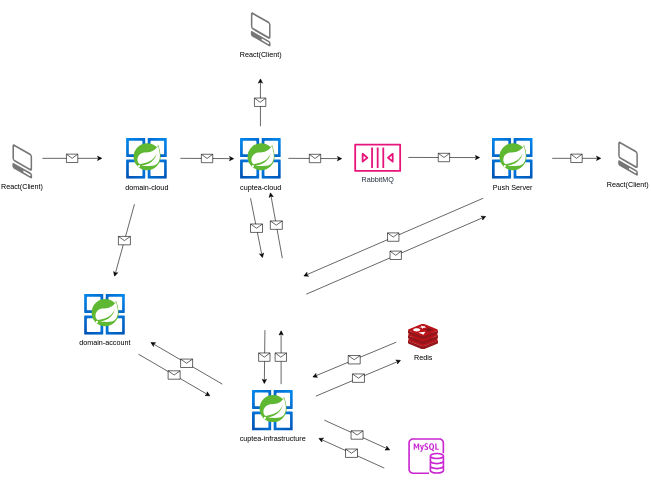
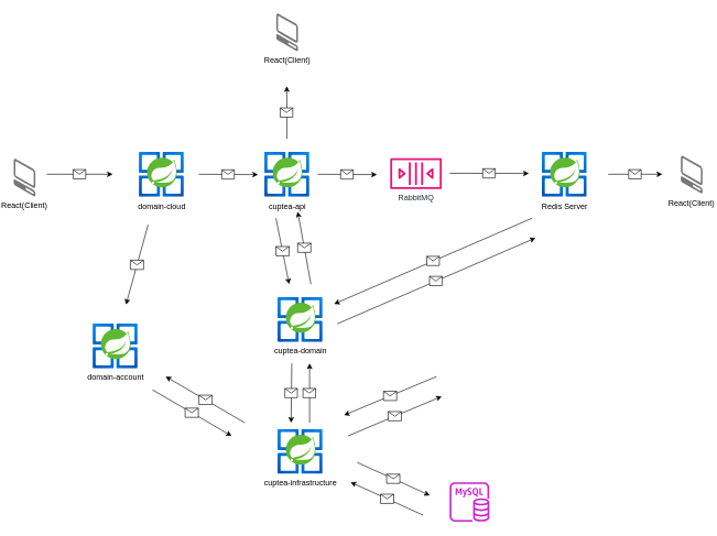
  <mxCell id="0" />
  <mxCell id="1" parent="0" />
  <mxCell id="2" value="domain-cloud" style="image;aspect=fixed;html=1;points=[];align=center;fontSize=12;image=img/lib/azure2/compute/Azure_Spring_Cloud.svg;" parent="1" vertex="1"><mxGeometry x="210" y="230" width="68" height="68" as="geometry" /></mxCell>
  <mxCell id="3" value="" style="endArrow=classic;html=1;rounded=0;" parent="1" edge="1"><mxGeometry relative="1" as="geometry"><mxPoint x="70" y="263.5" as="sourcePoint" /><mxPoint x="170" y="263.5" as="targetPoint" /></mxGeometry></mxCell>
  <mxCell id="4" value="" style="shape=message;html=1;outlineConnect=0;" parent="3" vertex="1"><mxGeometry width="19" height="14" relative="1" as="geometry"><mxPoint x="-10" y="-7" as="offset" /></mxGeometry></mxCell>
  <mxCell id="5" value="" style="endArrow=classic;html=1;rounded=0;" parent="1" edge="1"><mxGeometry relative="1" as="geometry"><mxPoint x="223.5" y="340" as="sourcePoint" /><mxPoint x="190" y="461" as="targetPoint" /></mxGeometry></mxCell>
  <mxCell id="6" value="" style="shape=message;html=1;outlineConnect=0;" parent="5" vertex="1"><mxGeometry width="20" height="14" relative="1" as="geometry"><mxPoint x="-10" y="-7" as="offset" /></mxGeometry></mxCell>
  <mxCell id="7" value="domain-account" style="image;aspect=fixed;html=1;points=[];align=center;fontSize=12;image=img/lib/azure2/compute/Azure_Spring_Cloud.svg;" parent="1" vertex="1"><mxGeometry x="140" y="490" width="68" height="68" as="geometry" /></mxCell>
  <mxCell id="8" value="" style="sketch=0;outlineConnect=0;fontColor=#232F3E;gradientColor=none;fillColor=#C925D1;strokeColor=none;dashed=0;verticalLabelPosition=bottom;verticalAlign=top;align=center;html=1;fontSize=12;fontStyle=0;aspect=fixed;pointerEvents=1;shape=mxgraph.aws4.rds_mysql_instance;" parent="1" vertex="1"><mxGeometry x="680" y="730" width="60" height="60" as="geometry" /></mxCell>
  <mxCell id="9" value="" style="endArrow=classic;html=1;rounded=0;" parent="1" edge="1"><mxGeometry relative="1" as="geometry"><mxPoint x="230" y="590" as="sourcePoint" /><mxPoint x="350" y="660" as="targetPoint" /></mxGeometry></mxCell>
  <mxCell id="10" value="" style="shape=message;html=1;outlineConnect=0;" parent="9" vertex="1"><mxGeometry width="20" height="14" relative="1" as="geometry"><mxPoint x="-10" y="-7" as="offset" /></mxGeometry></mxCell>
  <mxCell id="11" value="" style="endArrow=classic;html=1;rounded=0;" parent="1" edge="1"><mxGeometry relative="1" as="geometry"><mxPoint x="370" y="640" as="sourcePoint" /><mxPoint x="250" y="570" as="targetPoint" /></mxGeometry></mxCell>
  <mxCell id="12" value="" style="shape=message;html=1;outlineConnect=0;" parent="11" vertex="1"><mxGeometry width="20" height="14" relative="1" as="geometry"><mxPoint x="-10" y="-7" as="offset" /></mxGeometry></mxCell>
  <mxCell id="13" value="" style="endArrow=classic;html=1;rounded=0;" parent="1" edge="1"><mxGeometry relative="1" as="geometry"><mxPoint x="300" y="263.5" as="sourcePoint" /><mxPoint x="390" y="264" as="targetPoint" /></mxGeometry></mxCell>
  <mxCell id="14" value="" style="shape=message;html=1;outlineConnect=0;" parent="13" vertex="1"><mxGeometry width="19" height="14" relative="1" as="geometry"><mxPoint x="-10" y="-7" as="offset" /></mxGeometry></mxCell>
  <mxCell id="15" value="RabbitMQ" style="sketch=0;outlineConnect=0;fontColor=#232F3E;gradientColor=none;fillColor=#E7157B;strokeColor=none;dashed=0;verticalLabelPosition=bottom;verticalAlign=top;align=center;html=1;fontSize=12;fontStyle=0;aspect=fixed;pointerEvents=1;shape=mxgraph.aws4.queue;" parent="1" vertex="1"><mxGeometry x="590" y="239" width="78" height="47" as="geometry" /></mxCell>
  <mxCell id="16" value="" style="endArrow=classic;html=1;rounded=0;" parent="1" edge="1"><mxGeometry relative="1" as="geometry"><mxPoint x="417" y="330" as="sourcePoint" /><mxPoint x="437" y="430" as="targetPoint" /></mxGeometry></mxCell>
  <mxCell id="17" value="" style="shape=message;html=1;outlineConnect=0;" parent="16" vertex="1"><mxGeometry width="20" height="14" relative="1" as="geometry"><mxPoint x="-10" y="-7" as="offset" /></mxGeometry></mxCell>
  <mxCell id="18" value="" style="endArrow=classic;html=1;rounded=0;" parent="1" edge="1"><mxGeometry relative="1" as="geometry"><mxPoint x="470" y="430" as="sourcePoint" /><mxPoint x="450" y="320" as="targetPoint" /></mxGeometry></mxCell>
  <mxCell id="19" value="" style="shape=message;html=1;outlineConnect=0;" parent="18" vertex="1"><mxGeometry width="20" height="14" relative="1" as="geometry"><mxPoint x="-10" y="-7" as="offset" /></mxGeometry></mxCell>
  <mxCell id="20" value="" style="endArrow=classic;html=1;rounded=0;" parent="1" edge="1"><mxGeometry relative="1" as="geometry"><mxPoint x="680" y="262" as="sourcePoint" /><mxPoint x="800" y="262.25" as="targetPoint" /></mxGeometry></mxCell>
  <mxCell id="21" value="" style="shape=message;html=1;outlineConnect=0;" parent="20" vertex="1"><mxGeometry width="19" height="14" relative="1" as="geometry"><mxPoint x="-10" y="-7" as="offset" /></mxGeometry></mxCell>
  <mxCell id="22" value="React(Client)" style="verticalLabelPosition=bottom;html=1;verticalAlign=top;strokeWidth=1;align=center;outlineConnect=0;dashed=0;outlineConnect=0;shape=mxgraph.aws3d.client;aspect=fixed;strokeColor=none;fillColor=#777777;" parent="1" vertex="1"><mxGeometry x="1030" y="235.5" width="32.89" height="57" as="geometry" /></mxCell>
- <mxCell id="23" value="Push Server" style="image;aspect=fixed;html=1;points=[];align=center;fontSize=12;image=img/lib/azure2/compute/Azure_Spring_Cloud.svg;" parent="1" vertex="1"><mxGeometry x="820" y="230" width="68" height="68" as="geometry" /></mxCell>
+ <mxCell id="23" value="Redis Server" style="image;aspect=fixed;html=1;points=[];align=center;fontSize=12;image=img/lib/azure2/compute/Azure_Spring_Cloud.svg;" parent="1" vertex="1"><mxGeometry x="820" y="230" width="68" height="68" as="geometry" /></mxCell>
  <mxCell id="24" value="" style="endArrow=classic;html=1;rounded=0;" parent="1" edge="1"><mxGeometry relative="1" as="geometry"><mxPoint x="805" y="330" as="sourcePoint" /><mxPoint x="505" y="460" as="targetPoint" /></mxGeometry></mxCell>
  <mxCell id="25" value="" style="shape=message;html=1;outlineConnect=0;" parent="24" vertex="1"><mxGeometry width="19" height="14" relative="1" as="geometry"><mxPoint x="-10" y="-7" as="offset" /></mxGeometry></mxCell>
- <mxCell id="26" value="cuptea-cloud" style="image;aspect=fixed;html=1;points=[];align=center;fontSize=12;image=img/lib/azure2/compute/Azure_Spring_Cloud.svg;" parent="1" vertex="1"><mxGeometry x="400" y="230" width="68" height="68" as="geometry" /></mxCell>
+ <mxCell id="26" value="cuptea-api" style="image;aspect=fixed;html=1;points=[];align=center;fontSize=12;image=img/lib/azure2/compute/Azure_Spring_Cloud.svg;" parent="1" vertex="1"><mxGeometry x="400" y="230" width="68" height="68" as="geometry" /></mxCell>
  <mxCell id="27" value="" style="endArrow=classic;html=1;rounded=0;" parent="1" edge="1"><mxGeometry relative="1" as="geometry"><mxPoint x="480" y="263.5" as="sourcePoint" /><mxPoint x="570" y="264" as="targetPoint" /></mxGeometry></mxCell>
  <mxCell id="28" value="" style="shape=message;html=1;outlineConnect=0;" parent="27" vertex="1"><mxGeometry width="19" height="14" relative="1" as="geometry"><mxPoint x="-10" y="-7" as="offset" /></mxGeometry></mxCell>
- <mxCell id="29" value="Redis&lt;div&gt;&lt;br&gt;&lt;/div&gt;" style="image;sketch=0;aspect=fixed;html=1;points=[];align=center;fontSize=12;image=img/lib/mscae/Cache_Redis_Product.svg;" parent="1" vertex="1"><mxGeometry x="680" y="540" width="50" height="42" as="geometry" /></mxCell>
  <mxCell id="30" value="cuptea-infrastructure&lt;div&gt;&lt;br&gt;&lt;/div&gt;" style="image;aspect=fixed;html=1;points=[];align=center;fontSize=12;image=img/lib/azure2/compute/Azure_Spring_Cloud.svg;" vertex="1" parent="1"><mxGeometry x="420" y="650" width="68" height="68" as="geometry" /></mxCell>
  <mxCell id="31" value="" style="endArrow=classic;html=1;rounded=0;" edge="1" parent="1"><mxGeometry relative="1" as="geometry"><mxPoint x="660" y="570" as="sourcePoint" /><mxPoint x="520" y="628.5" as="targetPoint" /></mxGeometry></mxCell>
  <mxCell id="32" value="" style="shape=message;html=1;outlineConnect=0;" vertex="1" parent="31"><mxGeometry width="20" height="14" relative="1" as="geometry"><mxPoint x="-10" y="-7" as="offset" /></mxGeometry></mxCell>
  <mxCell id="33" value="" style="endArrow=classic;html=1;rounded=0;" edge="1" parent="1"><mxGeometry relative="1" as="geometry"><mxPoint x="540" y="700" as="sourcePoint" /><mxPoint x="650" y="750" as="targetPoint" /></mxGeometry></mxCell>
  <mxCell id="34" value="" style="shape=message;html=1;outlineConnect=0;" vertex="1" parent="33"><mxGeometry width="20" height="14" relative="1" as="geometry"><mxPoint x="-10" y="-7" as="offset" /></mxGeometry></mxCell>
  <mxCell id="35" value="React(Client)" style="verticalLabelPosition=bottom;html=1;verticalAlign=top;strokeWidth=1;align=center;outlineConnect=0;dashed=0;outlineConnect=0;shape=mxgraph.aws3d.client;aspect=fixed;strokeColor=none;fillColor=#777777;" vertex="1" parent="1"><mxGeometry x="20" y="240" width="32.89" height="57" as="geometry" /></mxCell>
  <mxCell id="36" value="" style="endArrow=classic;html=1;rounded=0;" edge="1" parent="1"><mxGeometry relative="1" as="geometry"><mxPoint x="920" y="263.5" as="sourcePoint" /><mxPoint x="1002" y="263.5" as="targetPoint" /></mxGeometry></mxCell>
  <mxCell id="37" value="" style="shape=message;html=1;outlineConnect=0;" vertex="1" parent="36"><mxGeometry width="19" height="14" relative="1" as="geometry"><mxPoint x="-10" y="-7" as="offset" /></mxGeometry></mxCell>
+ <mxCell id="38" value="cuptea-domain" style="image;aspect=fixed;html=1;points=[];align=center;fontSize=12;image=img/lib/azure2/compute/Azure_Spring_Cloud.svg;" vertex="1" parent="1"><mxGeometry x="420" y="450" width="68" height="68" as="geometry" /></mxCell>
  <mxCell id="39" value="" style="endArrow=classic;html=1;rounded=0;" edge="1" parent="1"><mxGeometry relative="1" as="geometry"><mxPoint x="441" y="550" as="sourcePoint" /><mxPoint x="440" y="640" as="targetPoint" /></mxGeometry></mxCell>
  <mxCell id="40" value="" style="shape=message;html=1;outlineConnect=0;" vertex="1" parent="39"><mxGeometry width="19" height="14" relative="1" as="geometry"><mxPoint x="-10" y="-7" as="offset" /></mxGeometry></mxCell>
  <mxCell id="41" value="" style="endArrow=classic;html=1;rounded=0;" edge="1" parent="1"><mxGeometry relative="1" as="geometry"><mxPoint x="468" y="640" as="sourcePoint" /><mxPoint x="468" y="550" as="targetPoint" /></mxGeometry></mxCell>
  <mxCell id="42" value="" style="shape=message;html=1;outlineConnect=0;" vertex="1" parent="41"><mxGeometry width="19" height="14" relative="1" as="geometry"><mxPoint x="-10" y="-7" as="offset" /></mxGeometry></mxCell>
  <mxCell id="43" value="" style="endArrow=classic;html=1;rounded=0;" edge="1" parent="1"><mxGeometry relative="1" as="geometry"><mxPoint x="526" y="660" as="sourcePoint" /><mxPoint x="668" y="600" as="targetPoint" /></mxGeometry></mxCell>
  <mxCell id="44" value="" style="shape=message;html=1;outlineConnect=0;" vertex="1" parent="43"><mxGeometry width="20" height="14" relative="1" as="geometry"><mxPoint x="-10" y="-7" as="offset" /></mxGeometry></mxCell>
  <mxCell id="45" value="" style="endArrow=classic;html=1;rounded=0;" edge="1" parent="1"><mxGeometry relative="1" as="geometry"><mxPoint x="433.5" y="210" as="sourcePoint" /><mxPoint x="433.5" y="130" as="targetPoint" /></mxGeometry></mxCell>
  <mxCell id="46" value="" style="shape=message;html=1;outlineConnect=0;" vertex="1" parent="45"><mxGeometry width="19" height="14" relative="1" as="geometry"><mxPoint x="-10" y="-7" as="offset" /></mxGeometry></mxCell>
  <mxCell id="47" value="React(Client)" style="verticalLabelPosition=bottom;html=1;verticalAlign=top;strokeWidth=1;align=center;outlineConnect=0;dashed=0;outlineConnect=0;shape=mxgraph.aws3d.client;aspect=fixed;strokeColor=none;fillColor=#777777;" vertex="1" parent="1"><mxGeometry x="417.55" y="20" width="32.89" height="57" as="geometry" /></mxCell>
  <mxCell id="48" value="" style="endArrow=classic;html=1;rounded=0;" edge="1" parent="1"><mxGeometry relative="1" as="geometry"><mxPoint x="510" y="490" as="sourcePoint" /><mxPoint x="810" y="360" as="targetPoint" /></mxGeometry></mxCell>
  <mxCell id="49" value="" style="shape=message;html=1;outlineConnect=0;" vertex="1" parent="48"><mxGeometry width="19" height="14" relative="1" as="geometry"><mxPoint x="-10" y="-7" as="offset" /></mxGeometry></mxCell>
  <mxCell id="50" value="" style="endArrow=classic;html=1;rounded=0;" edge="1" parent="1"><mxGeometry relative="1" as="geometry"><mxPoint x="640" y="780" as="sourcePoint" /><mxPoint x="530" y="730" as="targetPoint" /></mxGeometry></mxCell>
  <mxCell id="51" value="" style="shape=message;html=1;outlineConnect=0;" vertex="1" parent="50"><mxGeometry width="20" height="14" relative="1" as="geometry"><mxPoint x="-10" y="-7" as="offset" /></mxGeometry></mxCell>
